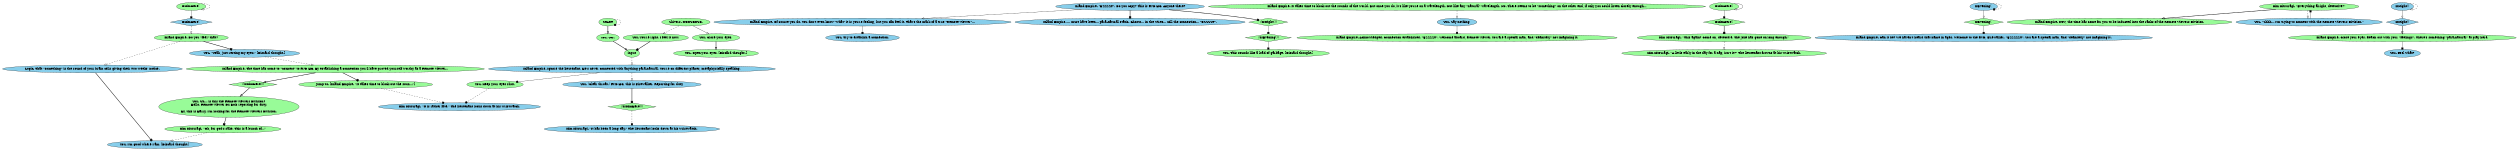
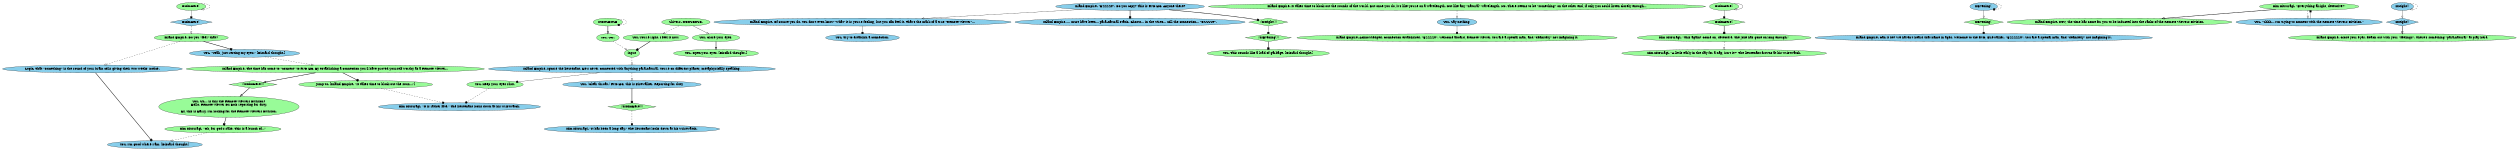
  digraph {
    fontname="DejaVu Serif"
    node [fillcolor=palegreen fontname="DejaVu Serif" style=filled]
    edge [arrowhead=box fontname="DejaVu Serif" style=dashed]
-   n1 [label=START]
+   n1 [label=NONSENSE]
    n2 [label="You: Yes."]
    n3 [label=input]
    n4 [fillcolor=skyblue label="Inland Empire: Ignore the lieutenant. He's never connected with anything para-natural. You're on different planes, metaphysically speaking."]
    n5 [fillcolor=skyblue label="You: (Clear throat.) RVD HQ, this is Firewalker. Reporting for duty."]
    n6 [label="You: Keep your eyes shut."]
    n7 [fillcolor=skyblue label="Inland Empire: Of course you do. You don't even know *what* it is you're feeling, but you can feel it. That's the mark of a true *Remote Viewer*..."]
    n8 [fillcolor=skyblue label="You: Try to establish a connection."]
    n9 [fillcolor=skyblue label="You: Say nothing."]
    n10 [label="Inland Empire: Acknowledged. Connection established. *BZZZZT*. Welcome aboard, Remote Viewer. You are a special man, and *definitely* not imagining it."]
    n11 [label="IsKimHere()"]
    n12 [label="IsKimHere()" shape=diamond]
    n13 [label="Kim Kitsuragi: \"This again? Come on, detective. The joke has gone on long enough.\""]
    n14 [label="Kim Kitsuragi: \"A little early in the day for a nap, isn't it?\" The lieutenant frowns at his wristwatch."]
    n15 [label="!(IsKimHere())" shape=diamond]
    n16 [label="You: Uh... is this the Remote Viewers Division?\nHello. Remote Viewer Du Bois reporting for duty.\n\nHi, this is Harry. I'm looking for the Remote Viewers Division."]
    n17 [label="Kim Kitsuragi: \"Oh, for god's sake. This is a bunch of...\""]
    n18 [fillcolor=skyblue label="You: I'm good where I am. [Discard thought.]"]
    n19 [fillcolor=skyblue label="Inland Empire: *BZZZZT*. Do you copy? This is RVD HQ. Anyone there?"]
    n20 [fillcolor=skyblue label="Inland Empire: ... must have been... para-natural static. Ghosts... in the wires... Kill the connection... *BZZZZT*."]
    n21 [label="!(IsNight())" shape=diamond]
    n22 [label="!(IsEvening())" shape=diamond]
    n23 [label="Inland Empire: The time has come to *connect* to RVD HQ. By establishing a connection you'll have proved yourself worthy as a Remote Viewer..."]
    n24 [label="Jump to: [Inland Empire: \"It takes time to block out the soun...\"]"]
    n25 [fillcolor=skyblue label="Kim Kitsuragi: \"It is rather late.\" The lieutenant looks down at his wristwatch."]
    n26 [fillcolor=skyblue label="IsEvening()"]
    n27 [label="IsEvening()" shape=diamond]
    n28 [fillcolor=skyblue label="Inland Empire: Can it be? We haven't heard that name in ages. Welcome to the RVD, Firewalker. *BZZZZZT*. You are a special man, and *definitely* not imagining it."]
    n29 [label="You: This sounds like a load of garbage. [Discard thought.]"]
    n30 [label="!(IsKimHere())" shape=diamond]
    n31 [label="Inland Empire: Do you *feel* that?"]
    n32 [fillcolor=skyblue label="Logic: That *something* is the sound of your brain cells giving their two weeks' notice."]
    n33 [fillcolor=skyblue label="You: \"Yeah, just resting my eyes.\" [Discard thought.]"]
    n34 [label="Kim Kitsuragi: \"Everything alright, detective?\""]
    n35 [label="Inland Empire: Now, the time has come for you to be inducted into the ranks of the Remote Viewers Division."]
    n36 [fillcolor=skyblue label="You: \"Shhh... I'm trying to connect with the Remote Viewers Division.\""]
    n37 [fillcolor=skyblue label="Kim Kitsuragi: \"It has been a long day.\" The lieutenant looks down at his wristwatch."]
    n38 [label="You: Open your eyes. [Discard thought.]"]
    n39 [label="IsKimHere()"]
    n40 [fillcolor=skyblue label="IsKimHere()" shape=diamond]
    n41 [label="You: Close your eyes."]
    n42 [label="You: You're right. I feel it now."]
    n43 [fillcolor=skyblue label="IsNight()"]
    n44 [fillcolor=skyblue label="IsNight()" shape=diamond]
    n45 [label="Inland Empire: Close your eyes. Reach out with your *feelings*. There's something *para-natural* at play here."]
-   n46 [fillcolor=skyblue label="You: Feel what?"]
    n47 [label="Shivers: NONSENSE."]
    n48 [label="Inland Empire: It takes time to block out the sounds of the world. But once you do, it's like you're on a wavelength. Not like any *natural* wavelength. No. There seems to be *something* on the other end, if only you could listen closely enough..."]
    n1 -> n1
    n1 -> n2 [arrowhead=onormal style=bold]
-   n2 -> n3 [arrowhead=onormal style=bold]
+   n2 -> n3 [arrowhead=onormal]
    n3 -> n4 [arrowhead=onormal]
    n4 -> n5 [arrowhead=onormal]
    n4 -> n6 [style=solid]
    n5 -> n30 [style=bold]
    n6 -> n25
    n7 -> n8 [style=solid]
    n9 -> n10 [style=solid]
    n11 -> n11 [arrowhead=onormal style=solid]
    n11 -> n12 [style=solid]
    n12 -> n13 [style=bold]
    n13 -> n14 [arrowhead=onormal]
    n15 -> n16 [arrowhead=onormal style=bold]
    n16 -> n17 [style=bold]
    n17 -> n18 [arrowhead=onormal]
    n19 -> n7 [arrowhead=onormal style=solid]
    n19 -> n20 [style=bold]
    n19 -> n21 [style=bold]
    n21 -> n22 [style=solid]
-   n22 -> n29 [style=solid]
+   n22 -> n29 [style=bold]
    n23 -> n15 [arrowhead=onormal style=bold]
    n23 -> n24 [style=bold]
    n24 -> n25
    n26 -> n26
    n26 -> n27 [arrowhead=onormal style=solid]
    n27 -> n28 [style=solid]
    n30 -> n37
    n31 -> n32 [arrowhead=onormal]
    n31 -> n33 [style=bold]
    n32 -> n18 [style=bold]
    n33 -> n23 [arrowhead=onormal]
    n34 -> n35 [arrowhead=onormal style=bold]
    n34 -> n36 [arrowhead=onormal]
    n36 -> n34 [style=solid]
    n39 -> n39 [arrowhead=onormal]
    n39 -> n40 [style=solid]
    n40 -> n31 [arrowhead=onormal]
    n41 -> n38 [arrowhead=onormal style=bold]
    n42 -> n3 [style=bold]
    n43 -> n43 [arrowhead=onormal]
    n43 -> n44 [arrowhead=onormal style=solid]
    n44 -> n45 [arrowhead=onormal style=bold]
-   n45 -> n46 [style=solid]
    n47 -> n41 [arrowhead=onormal style=solid]
    n47 -> n42 [arrowhead=onormal]
    n48 -> n9 [arrowhead=onormal]
  }
